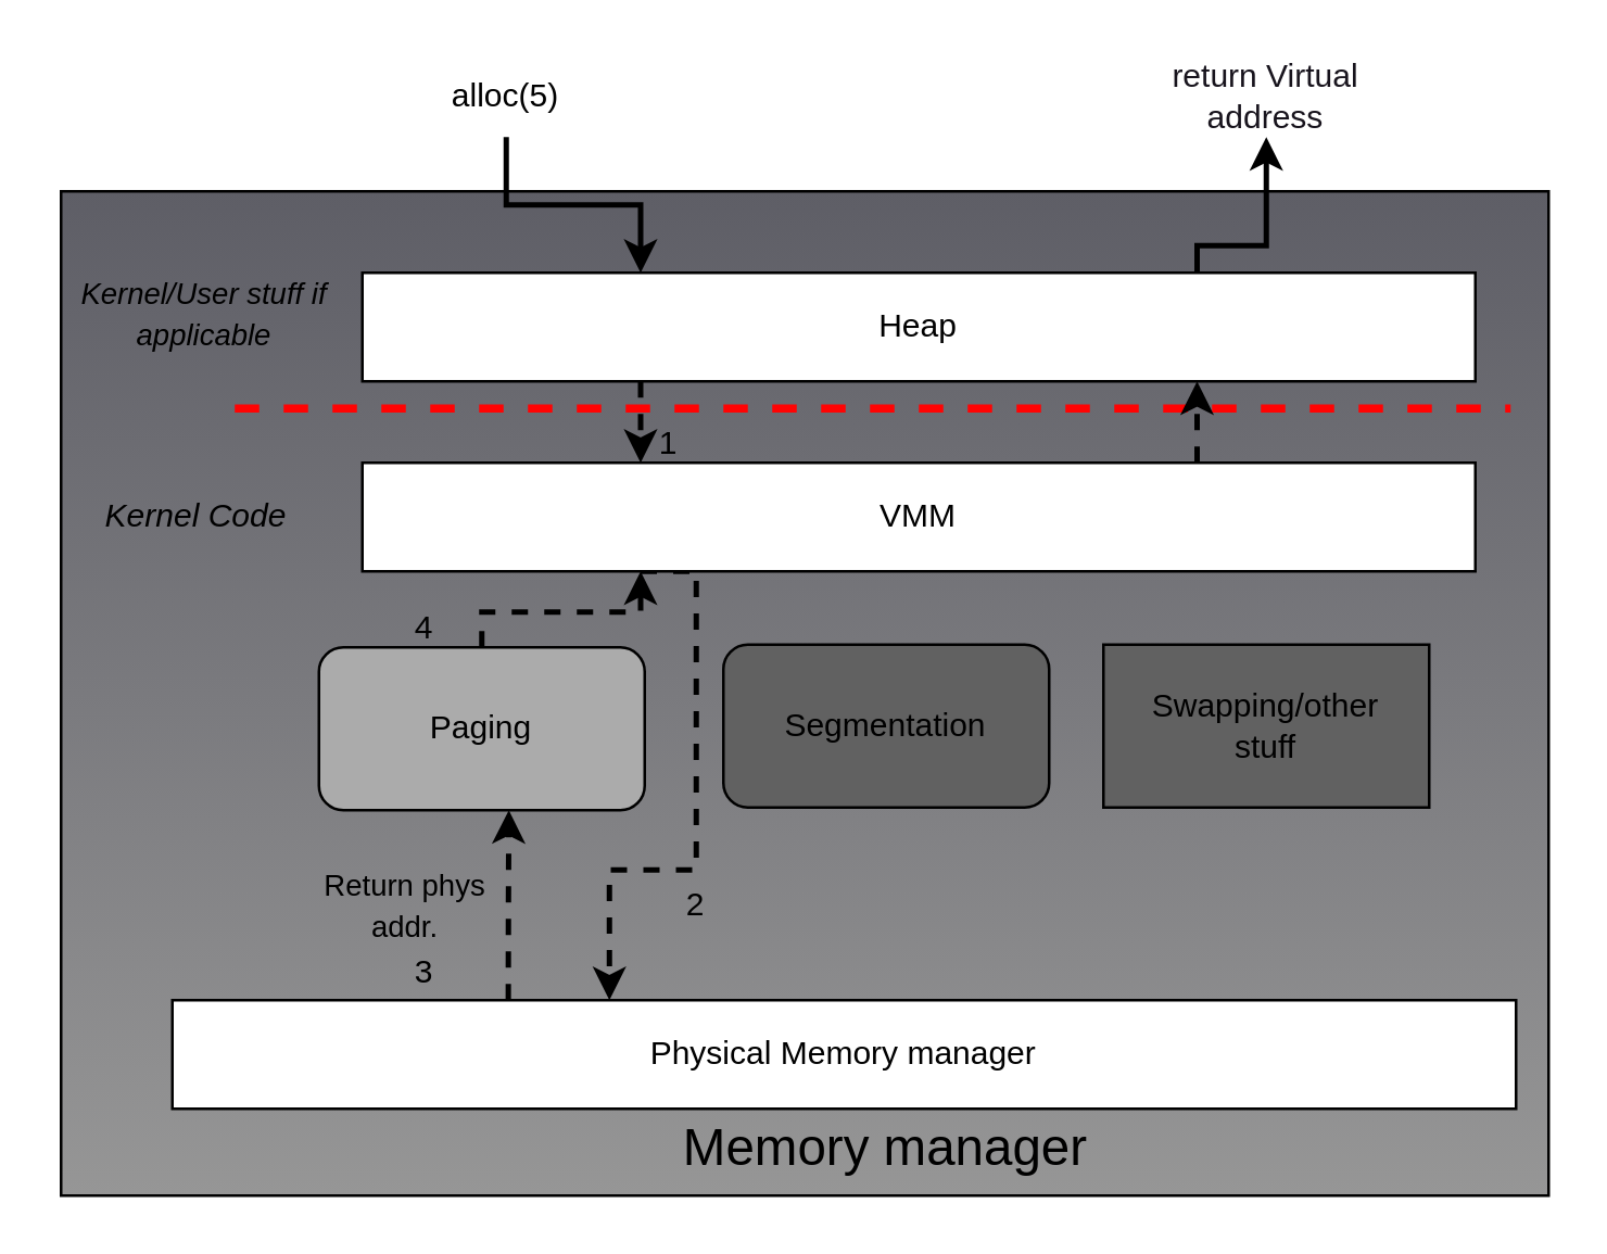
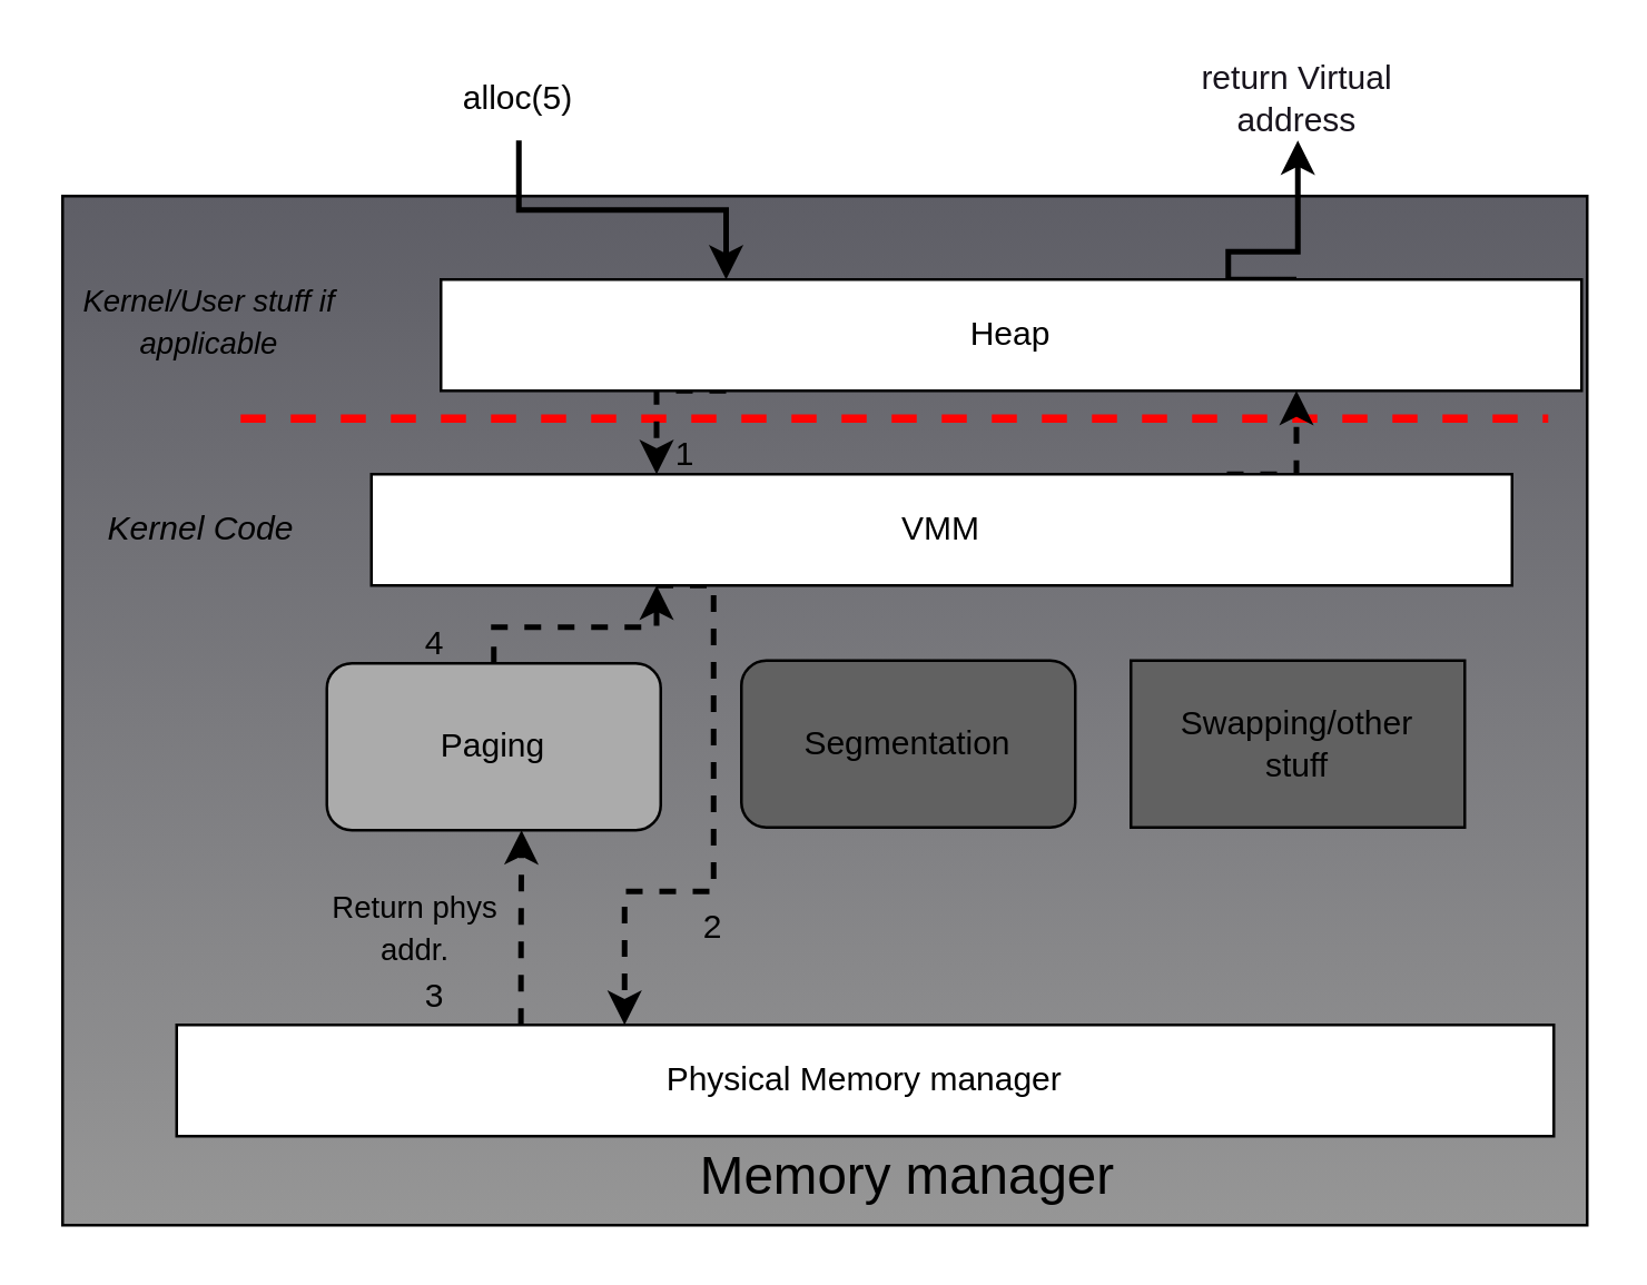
  <mxCell id="0" />
  <mxCell id="1" parent="0" />
  <mxCell id="2" value="" style="rounded=0;whiteSpace=wrap;html=1;labelBackgroundColor=#FCFCFC;fontSize=10;fillColor=#5E5E66;gradientColor=#969696;" parent="1" vertex="1"><mxGeometry x="22" y="70" width="548" height="370" as="geometry" /></mxCell>
  <mxCell id="3" value="" style="endArrow=none;html=1;rounded=0;strokeWidth=3;strokeColor=#FF0303;dashed=1;" parent="1" edge="1"><mxGeometry width="50" height="50" relative="1" as="geometry"><mxPoint x="86" y="150" as="sourcePoint" /><mxPoint x="556" y="150" as="targetPoint" /><Array as="points" /></mxGeometry></mxCell>
  <mxCell id="4" style="edgeStyle=orthogonalEdgeStyle;rounded=0;jumpSize=5;orthogonalLoop=1;jettySize=auto;html=1;exitX=0.25;exitY=1;exitDx=0;exitDy=0;fontSize=12;strokeColor=#000000;strokeWidth=2;entryX=0.25;entryY=0;entryDx=0;entryDy=0;dashed=1;" parent="1" source="6" target="13" edge="1"><mxGeometry relative="1" as="geometry" /></mxCell>
  <mxCell id="5" style="edgeStyle=orthogonalEdgeStyle;rounded=0;jumpSize=5;orthogonalLoop=1;jettySize=auto;html=1;exitX=0.75;exitY=0;exitDx=0;exitDy=0;fontSize=12;strokeColor=#000000;strokeWidth=2;" parent="1" source="6" target="19" edge="1"><mxGeometry relative="1" as="geometry"><Array as="points"><mxPoint x="441" y="90" /><mxPoint x="466" y="90" /></Array></mxGeometry></mxCell>
- <mxCell id="6" value="Heap" style="rounded=0;whiteSpace=wrap;html=1;" parent="1" vertex="1"><mxGeometry x="133" y="100" width="410" height="40" as="geometry" /></mxCell>
+ <mxCell id="6" value="Heap" style="rounded=0;whiteSpace=wrap;html=1;" parent="1" vertex="1"><mxGeometry x="158" y="100" width="410" height="40" as="geometry" /></mxCell>
  <mxCell id="7" style="edgeStyle=orthogonalEdgeStyle;rounded=0;jumpSize=5;orthogonalLoop=1;jettySize=auto;html=1;exitX=0.5;exitY=0;exitDx=0;exitDy=0;entryX=0.25;entryY=1;entryDx=0;entryDy=0;dashed=1;fontSize=12;strokeColor=#000000;strokeWidth=2;" parent="1" source="8" target="13" edge="1"><mxGeometry relative="1" as="geometry"><Array as="points"><mxPoint x="177" y="225" /><mxPoint x="236" y="225" /></Array></mxGeometry></mxCell>
  <mxCell id="8" value="Paging" style="rounded=1;whiteSpace=wrap;html=1;fillColor=#ABABAB;" parent="1" vertex="1"><mxGeometry x="117" y="238" width="120" height="60" as="geometry" /></mxCell>
  <mxCell id="9" value="&lt;div&gt;Segmentation&lt;/div&gt;" style="rounded=1;whiteSpace=wrap;html=1;fillColor=#616161;" parent="1" vertex="1"><mxGeometry x="266" y="237" width="120" height="60" as="geometry" /></mxCell>
  <mxCell id="10" value="Swapping/other &lt;br&gt;&lt;div&gt;stuff&lt;/div&gt;" style="rounded=1;whiteSpace=wrap;html=1;fillColor=#616161;arcSize=0;" parent="1" vertex="1"><mxGeometry x="406" y="237" width="120" height="60" as="geometry" /></mxCell>
  <mxCell id="11" style="edgeStyle=orthogonalEdgeStyle;rounded=0;jumpSize=5;orthogonalLoop=1;jettySize=auto;html=1;exitX=0.25;exitY=1;exitDx=0;exitDy=0;dashed=1;fontSize=12;strokeColor=#000000;strokeWidth=2;" parent="1" source="13" target="15" edge="1"><mxGeometry relative="1" as="geometry"><Array as="points"><mxPoint x="256" y="210" /><mxPoint x="256" y="320" /><mxPoint x="224" y="320" /></Array></mxGeometry></mxCell>
  <mxCell id="12" style="edgeStyle=orthogonalEdgeStyle;rounded=0;orthogonalLoop=1;jettySize=auto;html=1;exitX=0.75;exitY=0;exitDx=0;exitDy=0;entryX=0.75;entryY=1;entryDx=0;entryDy=0;strokeColor=#000000;strokeWidth=2;startArrow=none;startFill=0;endArrow=classic;endFill=1;dashed=1;" edge="1" parent="1" source="13" target="6"><mxGeometry relative="1" as="geometry" /></mxCell>
  <mxCell id="13" value="VMM" style="rounded=0;whiteSpace=wrap;html=1;" parent="1" vertex="1"><mxGeometry x="133" y="170" width="410" height="40" as="geometry" /></mxCell>
  <mxCell id="14" style="edgeStyle=orthogonalEdgeStyle;rounded=0;jumpSize=5;orthogonalLoop=1;jettySize=auto;html=1;exitX=0.25;exitY=0;exitDx=0;exitDy=0;entryX=0.583;entryY=1;entryDx=0;entryDy=0;entryPerimeter=0;dashed=1;fontSize=12;strokeColor=#000000;strokeWidth=2;" parent="1" source="15" target="8" edge="1"><mxGeometry relative="1" as="geometry" /></mxCell>
  <mxCell id="15" value="Physical Memory manager" style="rounded=0;whiteSpace=wrap;html=1;" parent="1" vertex="1"><mxGeometry x="63" y="368" width="495" height="40" as="geometry" /></mxCell>
  <mxCell id="16" value="&lt;span style=&quot;&quot;&gt;&lt;font style=&quot;font-size: 19px&quot;&gt;Memory manager&lt;/font&gt;&lt;/span&gt;" style="text;html=1;strokeColor=none;fillColor=none;align=center;verticalAlign=middle;whiteSpace=wrap;rounded=0;labelBackgroundColor=none;fontSize=10;" parent="1" vertex="1"><mxGeometry x="191" y="408" width="270" height="30" as="geometry" /></mxCell>
  <mxCell id="17" style="edgeStyle=orthogonalEdgeStyle;rounded=0;jumpSize=5;orthogonalLoop=1;jettySize=auto;html=1;entryX=0.25;entryY=0;entryDx=0;entryDy=0;fontSize=12;strokeColor=#000000;strokeWidth=2;" parent="1" source="18" target="6" edge="1"><mxGeometry relative="1" as="geometry" /></mxCell>
  <mxCell id="18" value="&lt;font color=&quot;#000000&quot;&gt;alloc(5)&lt;/font&gt;" style="text;html=1;strokeColor=none;fillColor=none;align=center;verticalAlign=middle;whiteSpace=wrap;rounded=0;labelBackgroundColor=none;fontSize=12;" parent="1" vertex="1"><mxGeometry x="156" y="20" width="60" height="30" as="geometry" /></mxCell>
  <mxCell id="19" value="&lt;font style=&quot;font-size: 12px&quot; color=&quot;#18141d&quot;&gt;return Virtual address&lt;br&gt;&lt;/font&gt;" style="text;html=1;strokeColor=none;fillColor=none;align=center;verticalAlign=middle;whiteSpace=wrap;rounded=0;labelBackgroundColor=none;fontSize=12;" parent="1" vertex="1"><mxGeometry x="416" y="20" width="100" height="30" as="geometry" /></mxCell>
  <mxCell id="20" value="&lt;div&gt;1&lt;/div&gt;" style="text;html=1;strokeColor=none;fillColor=none;align=center;verticalAlign=middle;whiteSpace=wrap;rounded=0;labelBackgroundColor=none;fontSize=12;" parent="1" vertex="1"><mxGeometry x="226" y="150" width="40" height="25" as="geometry" /></mxCell>
  <mxCell id="21" value="&lt;div&gt;2&lt;br&gt;&lt;/div&gt;" style="text;html=1;strokeColor=none;fillColor=none;align=center;verticalAlign=middle;whiteSpace=wrap;rounded=0;labelBackgroundColor=none;fontSize=12;" parent="1" vertex="1"><mxGeometry x="236" y="320" width="40" height="25" as="geometry" /></mxCell>
  <mxCell id="22" value="&lt;div&gt;3&lt;/div&gt;" style="text;html=1;strokeColor=none;fillColor=none;align=center;verticalAlign=middle;whiteSpace=wrap;rounded=0;labelBackgroundColor=none;fontSize=12;" parent="1" vertex="1"><mxGeometry x="136" y="345" width="40" height="25" as="geometry" /></mxCell>
  <mxCell id="23" value="&lt;div&gt;4&lt;/div&gt;" style="text;html=1;strokeColor=none;fillColor=none;align=center;verticalAlign=middle;whiteSpace=wrap;rounded=0;labelBackgroundColor=none;fontSize=12;" parent="1" vertex="1"><mxGeometry x="136" y="218" width="40" height="25" as="geometry" /></mxCell>
  <mxCell id="24" value="&lt;font style=&quot;font-size: 11px&quot;&gt;Return phys addr.&lt;/font&gt;" style="text;html=1;strokeColor=none;fillColor=none;align=center;verticalAlign=middle;whiteSpace=wrap;rounded=0;labelBackgroundColor=none;fontSize=12;" parent="1" vertex="1"><mxGeometry x="116" y="315" width="66" height="35" as="geometry" /></mxCell>
  <mxCell id="25" value="&lt;font style=&quot;font-size: 12px;&quot;&gt;Kernel Code&lt;/font&gt;" style="text;html=1;strokeColor=none;fillColor=none;align=center;verticalAlign=middle;whiteSpace=wrap;rounded=0;fontStyle=2" parent="1" vertex="1"><mxGeometry x="22" y="175" width="100" height="30" as="geometry" /></mxCell>
  <mxCell id="26" value="&lt;font style=&quot;font-size: 11px;&quot;&gt;&lt;i&gt;&lt;font style=&quot;font-size: 11px;&quot;&gt;Kernel/User stuff if applicable&lt;/font&gt;&lt;/i&gt;&lt;/font&gt;" style="text;html=1;strokeColor=none;fillColor=none;align=center;verticalAlign=middle;whiteSpace=wrap;rounded=0;" parent="1" vertex="1"><mxGeometry x="20" y="100" width="110" height="30" as="geometry" /></mxCell>
